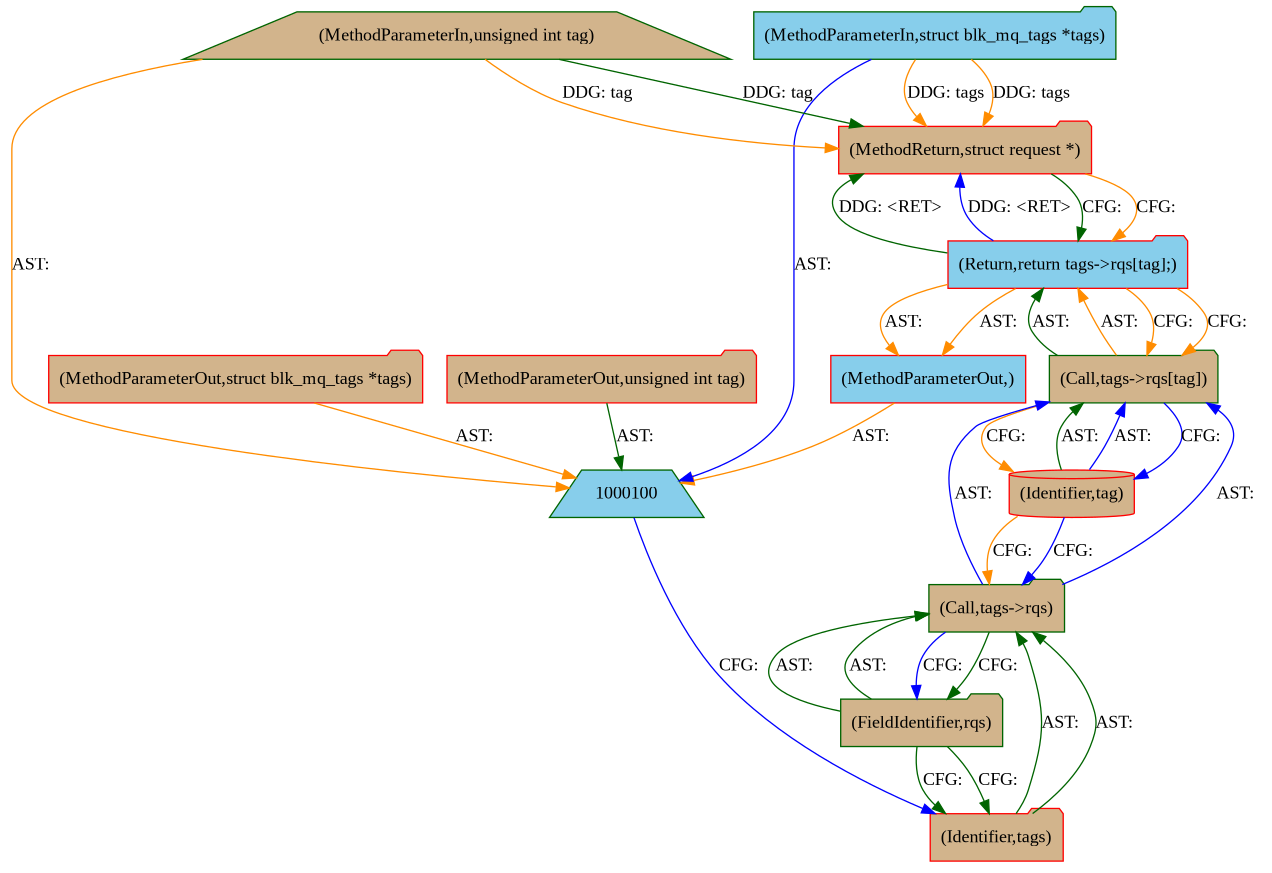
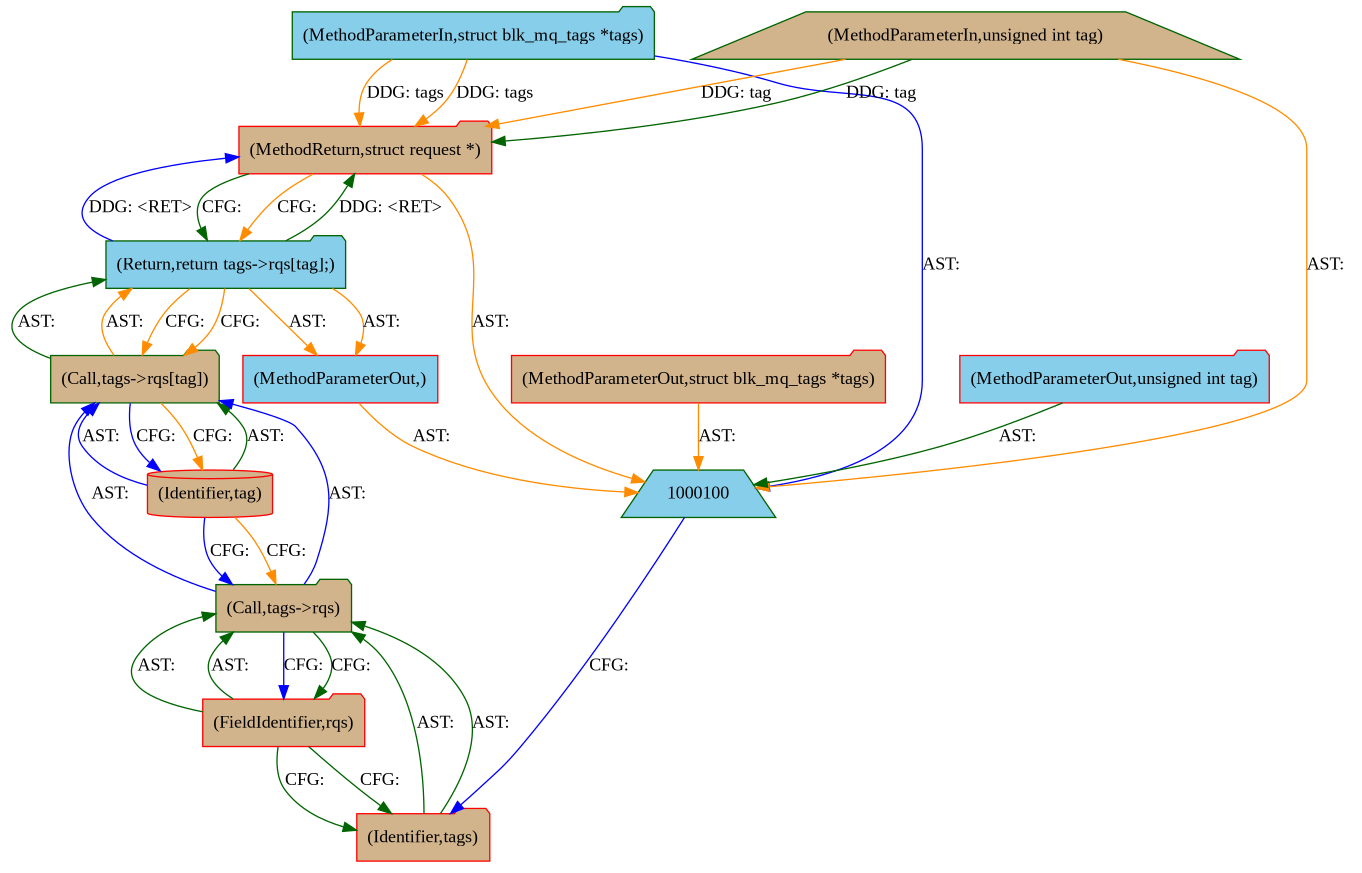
  digraph {
    fontname="Liberation Serif"
    node [color=red fillcolor=tan fontname="Liberation Serif" shape=folder style=filled]
    edge [color=darkorange fontname="Liberation Serif"]
    n1 [label="(MethodReturn,struct request *)"]
-   n2 [fillcolor=skyblue label="(Return,return tags->rqs[tag];)"]
+   n2 [color=darkgreen fillcolor=skyblue label="(Return,return tags->rqs[tag];)"]
    1000100 [color=darkgreen fillcolor=skyblue shape=trapezium]
    n4 [fillcolor=skyblue label="(MethodParameterOut,)" shape=box]
    n5 [color=darkgreen label="(Call,tags->rqs[tag])"]
    n6 [label="(Identifier,tags)"]
    n7 [color=darkgreen fillcolor=skyblue label="(MethodParameterIn,struct blk_mq_tags *tags)"]
    n8 [label="(MethodParameterOut,struct blk_mq_tags *tags)"]
    n9 [color=darkgreen label="(MethodParameterIn,unsigned int tag)" shape=trapezium]
-   n10 [label="(MethodParameterOut,unsigned int tag)"]
+   n10 [fillcolor=skyblue label="(MethodParameterOut,unsigned int tag)"]
    n11 [label="(Identifier,tag)" shape=cylinder]
-   n12 [color=darkgreen label="(FieldIdentifier,rqs)"]
+   n12 [label="(FieldIdentifier,rqs)"]
    n13 [color=darkgreen label="(Call,tags->rqs)"]
    n1 -> n2 [color=darkgreen label="CFG: "]
    n1 -> n2 [label="CFG: "]
+   n1 -> 1000100 [label="AST: "]
    n2 -> n1 [color=darkgreen label="DDG: <RET>"]
    n2 -> n1 [color=blue label="DDG: <RET>"]
    n2 -> n4 [label="AST: "]
    n2 -> n4 [label="AST: "]
    n2 -> n5 [label="CFG: "]
    n2 -> n5 [label="CFG: "]
    1000100 -> n6 [color=blue label="CFG: "]
    n4 -> 1000100 [label="AST: "]
    n5 -> n2 [color=darkgreen label="AST: "]
    n5 -> n2 [label="AST: "]
    n5 -> n11 [color=blue label="CFG: "]
    n5 -> n11 [label="CFG: "]
    n6 -> n13 [color=darkgreen label="AST: "]
    n6 -> n13 [color=darkgreen label="AST: "]
    n7 -> n1 [label="DDG: tags"]
    n7 -> n1 [label="DDG: tags"]
    n7 -> 1000100 [color=blue label="AST: "]
    n8 -> 1000100 [label="AST: "]
    n9 -> n1 [label="DDG: tag"]
    n9 -> n1 [color=darkgreen label="DDG: tag"]
    n9 -> 1000100 [label="AST: "]
    n10 -> 1000100 [color=darkgreen label="AST: "]
    n11 -> n5 [color=darkgreen label="AST: "]
    n11 -> n5 [color=blue label="AST: "]
    n11 -> n13 [color=blue label="CFG: "]
    n11 -> n13 [label="CFG: "]
    n12 -> n6 [color=darkgreen label="CFG: "]
    n12 -> n6 [color=darkgreen label="CFG: "]
    n12 -> n13 [color=darkgreen label="AST: "]
    n12 -> n13 [color=darkgreen label="AST: "]
    n13 -> n5 [color=blue label="AST: "]
    n13 -> n5 [color=blue label="AST: "]
    n13 -> n12 [color=blue label="CFG: "]
    n13 -> n12 [color=darkgreen label="CFG: "]
  }
